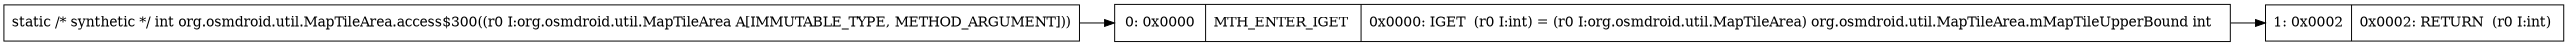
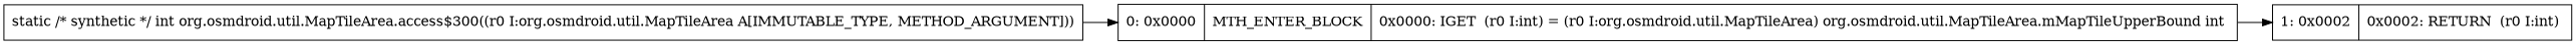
  digraph {
    rankdir=LR
    node [shape=record]
-   n1 [label="{0\:\ 0x0000|MTH_ENTER_IGET\l|0x0000: IGET  (r0 I:int) = (r0 I:org.osmdroid.util.MapTileArea) org.osmdroid.util.MapTileArea.mMapTileUpperBound int \l}"]
+   n1 [label="{0\:\ 0x0000|MTH_ENTER_BLOCK\l|0x0000: IGET  (r0 I:int) = (r0 I:org.osmdroid.util.MapTileArea) org.osmdroid.util.MapTileArea.mMapTileUpperBound int \l}"]
    n2 [label="{1\:\ 0x0002|0x0002: RETURN  (r0 I:int) \l}"]
    n3 [label="{static \/* synthetic *\/ int org.osmdroid.util.MapTileArea.access$300((r0 I:org.osmdroid.util.MapTileArea A[IMMUTABLE_TYPE, METHOD_ARGUMENT])) }"]
    n1 -> n2
    n3 -> n1
  }
